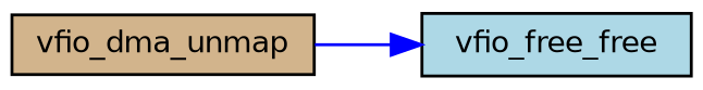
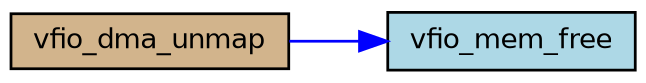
  digraph {
    rankdir=LR
    node [color=black fontname=Helvetica fontsize=10 shape=record style=filled]
    n1 [fillcolor=tan fontcolor=black height=0.2 label=vfio_dma_unmap width=0.4]
-   n2 [fillcolor=lightblue height=0.2 label=vfio_free_free width=0.4]
+   n2 [fillcolor=lightblue height=0.2 label=vfio_mem_free width=0.4]
    n1 -> n2 [color=blue fontname=Helvetica fontsize=10 labelfontname=Helvetica labelfontsize=10 style=solid]
  }
